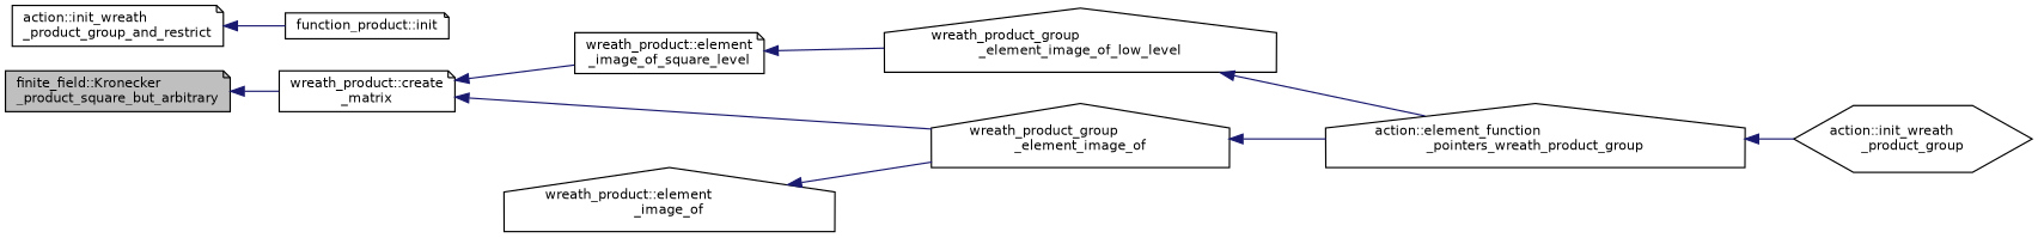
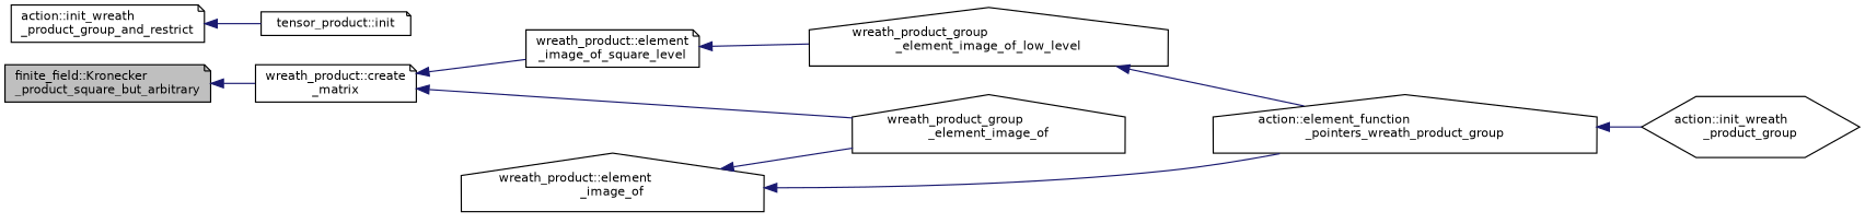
  digraph {
    rankdir=LR
    node [color=black fillcolor=white fontname=Helvetica fontsize=10 shape=note style=filled]
    edge [color=midnightblue dir=back fontname=Helvetica fontsize=10 labelfontname=Helvetica labelfontsize=10 style=solid]
    n1 [fillcolor=grey75 fontcolor=black height=0.2 label="finite_field::Kronecker\l_product_square_but_arbitrary" width=0.4]
    n2 [height=0.2 label="wreath_product::create\l_matrix" width=0.4]
    n3 [height=0.2 label="wreath_product::element\l_image_of_square_level" width=0.4]
    n4 [height=0.2 label="wreath_product_group\l_element_image_of" shape=house width=0.4]
    n5 [height=0.2 label="wreath_product::element\l_image_of" shape=house width=0.4]
    n6 [height=0.2 label="wreath_product_group\l_element_image_of_low_level" shape=house width=0.4]
    n7 [height=0.2 label="action::element_function\l_pointers_wreath_product_group" shape=house width=0.4]
    n8 [height=0.2 label="action::init_wreath\l_product_group" shape=hexagon width=0.4]
    n9 [height=0.2 label="action::init_wreath\l_product_group_and_restrict" width=0.4]
-   n10 [height=0.2 label="function_product::init" width=0.4]
+   n10 [height=0.2 label="tensor_product::init" width=0.4]
    n1 -> n2
    n2 -> n3
    n2 -> n4
    n3 -> n6
-   n4 -> n7
+   n5 -> n7
    n5 -> n4
    n6 -> n7
    n7 -> n8
    n9 -> n10
  }
